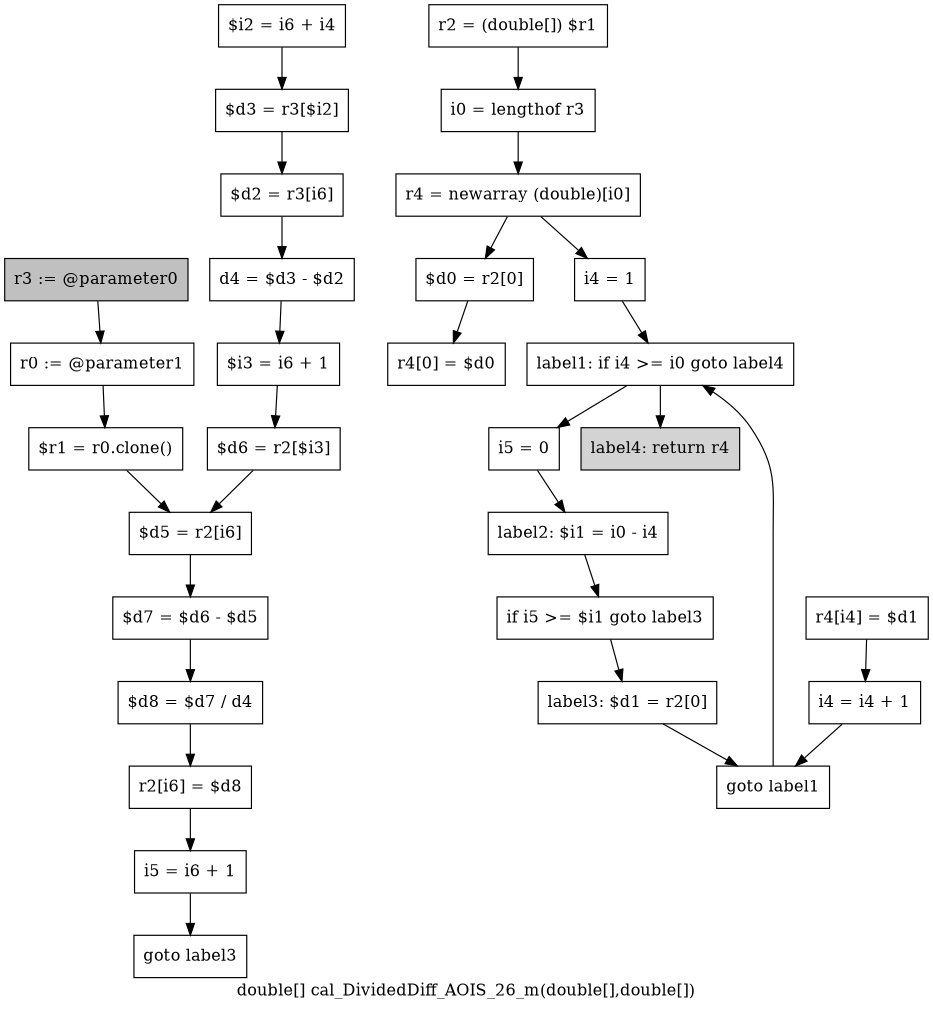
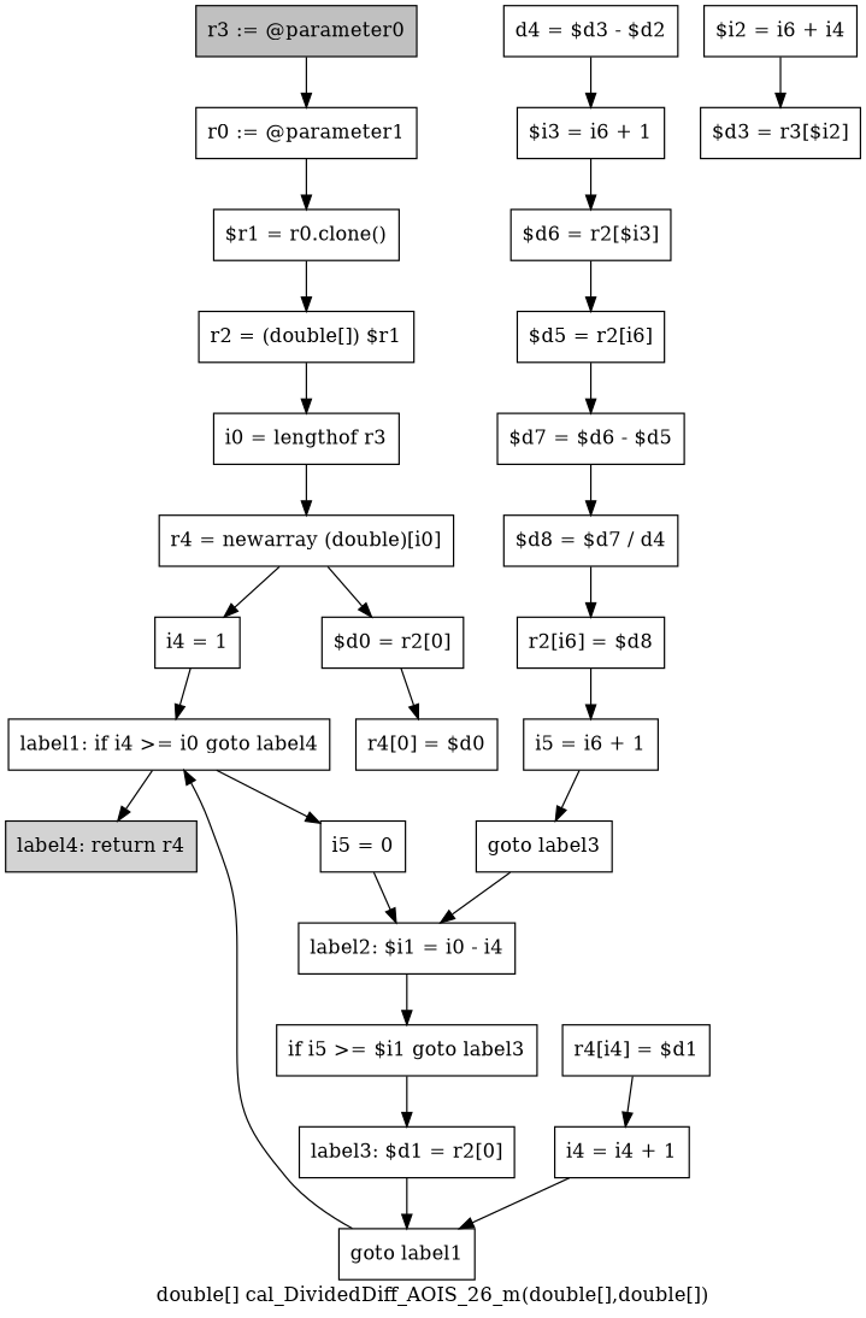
  digraph {
    label="double[] cal_DividedDiff_AOIS_26_m(double[],double[])"
    node [shape=box]
    n1 [fillcolor=gray label="r3 := @parameter0" style=filled]
    n2 [label="r0 := @parameter1"]
    n3 [label="$r1 = r0.clone()"]
    n4 [label="r2 = (double[]) $r1"]
    n5 [label="i0 = lengthof r3"]
    n6 [label="r4 = newarray (double)[i0]"]
    n7 [label="$d0 = r2[0]"]
    n8 [label="i4 = 1"]
    n9 [label="r4[0] = $d0"]
    n10 [label="label1: if i4 >= i0 goto label4"]
    n11 [label="i5 = 0"]
    n12 [fillcolor=lightgray label="label4: return r4" style=filled]
    n13 [label="label2: $i1 = i0 - i4"]
    n14 [label="if i5 >= $i1 goto label3"]
    n15 [label="label3: $d1 = r2[0]"]
    n16 [label="goto label1"]
    n17 [label="$i2 = i6 + i4"]
    n18 [label="$d3 = r3[$i2]"]
    n19 [label="r4[i4] = $d1"]
    n20 [label="i4 = i4 + 1"]
-   n21 [label="$d2 = r3[i6]"]
    n22 [label="d4 = $d3 - $d2"]
    n23 [label="$i3 = i6 + 1"]
    n24 [label="$d6 = r2[$i3]"]
    n25 [label="$d5 = r2[i6]"]
    n26 [label="$d7 = $d6 - $d5"]
    n27 [label="$d8 = $d7 / d4"]
    n28 [label="r2[i6] = $d8"]
    n29 [label="i5 = i6 + 1"]
    n30 [label="goto label3"]
    n1 -> n2
    n2 -> n3
-   n3 -> n25
+   n3 -> n4
    n4 -> n5
    n5 -> n6
    n6 -> n7
    n6 -> n8
    n7 -> n9
    n8 -> n10
    n10 -> n11
    n10 -> n12
    n11 -> n13
    n13 -> n14
    n14 -> n15
    n15 -> n16
    n16 -> n10
    n17 -> n18
-   n18 -> n21
    n19 -> n20
    n20 -> n16
-   n21 -> n22
    n22 -> n23
    n23 -> n24
    n24 -> n25
    n25 -> n26
    n26 -> n27
    n27 -> n28
    n28 -> n29
    n29 -> n30
+   n30 -> n13
  }
